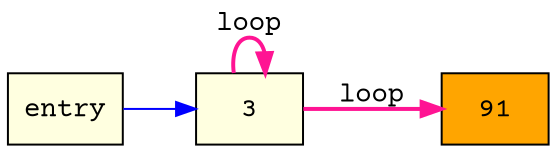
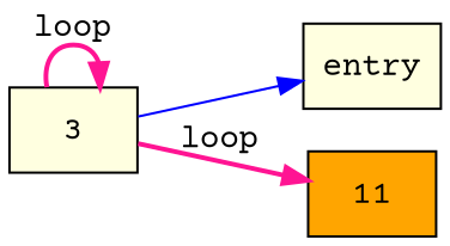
  digraph {
    fontname="Courier Prime"
    rankdir=LR
    node [fillcolor=lightyellow fontname="Courier Prime" shape=box style=filled]
    edge [color=deeppink fontname="Courier Prime" style=bold]
    n1 [label=entry]
    n2 [label=3]
-   n3 [fillcolor=orange label=91]
-   n1 -> n2 [color=blue style=solid]
+   n3 [fillcolor=orange label=11]
+   n2 -> n1 [color=blue style=solid]
    n2 -> n2 [label=loop]
    n2 -> n3 [label=loop]
  }
